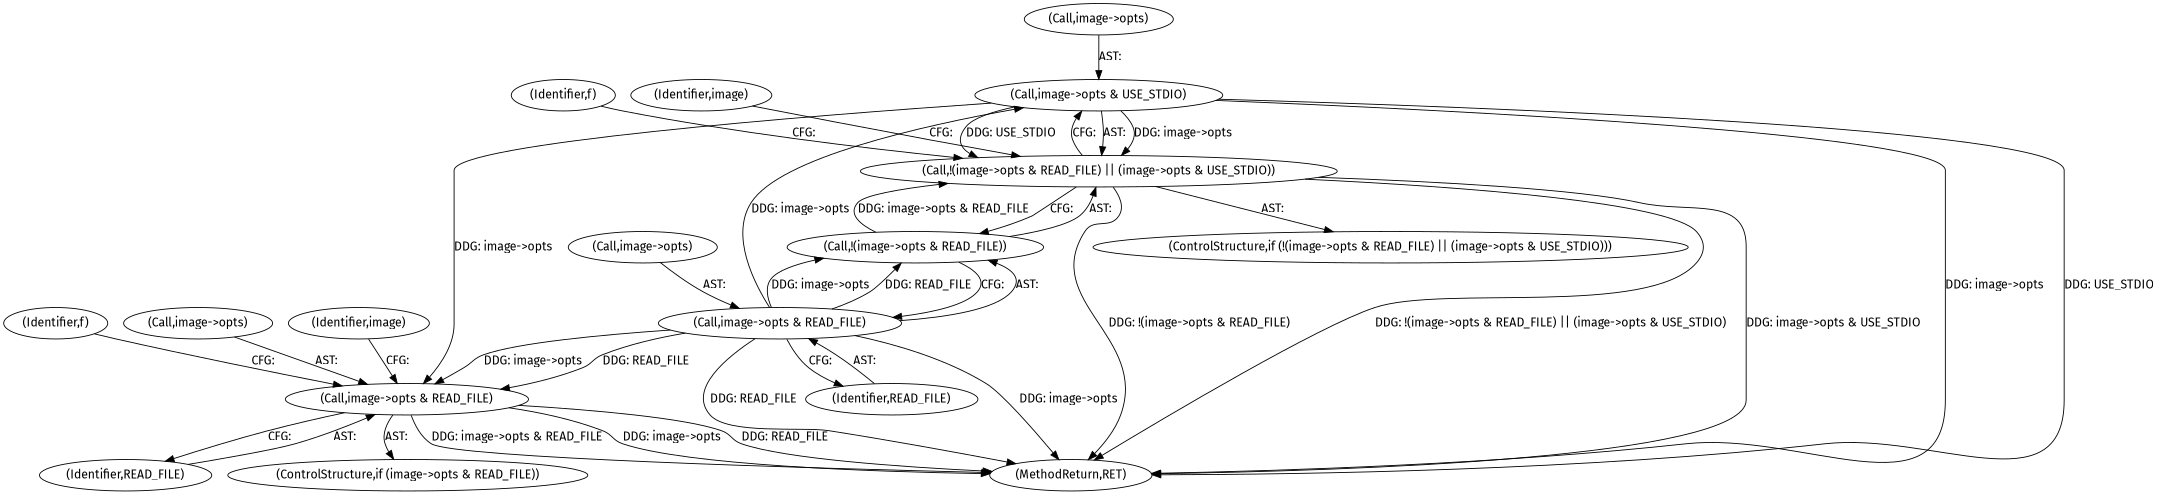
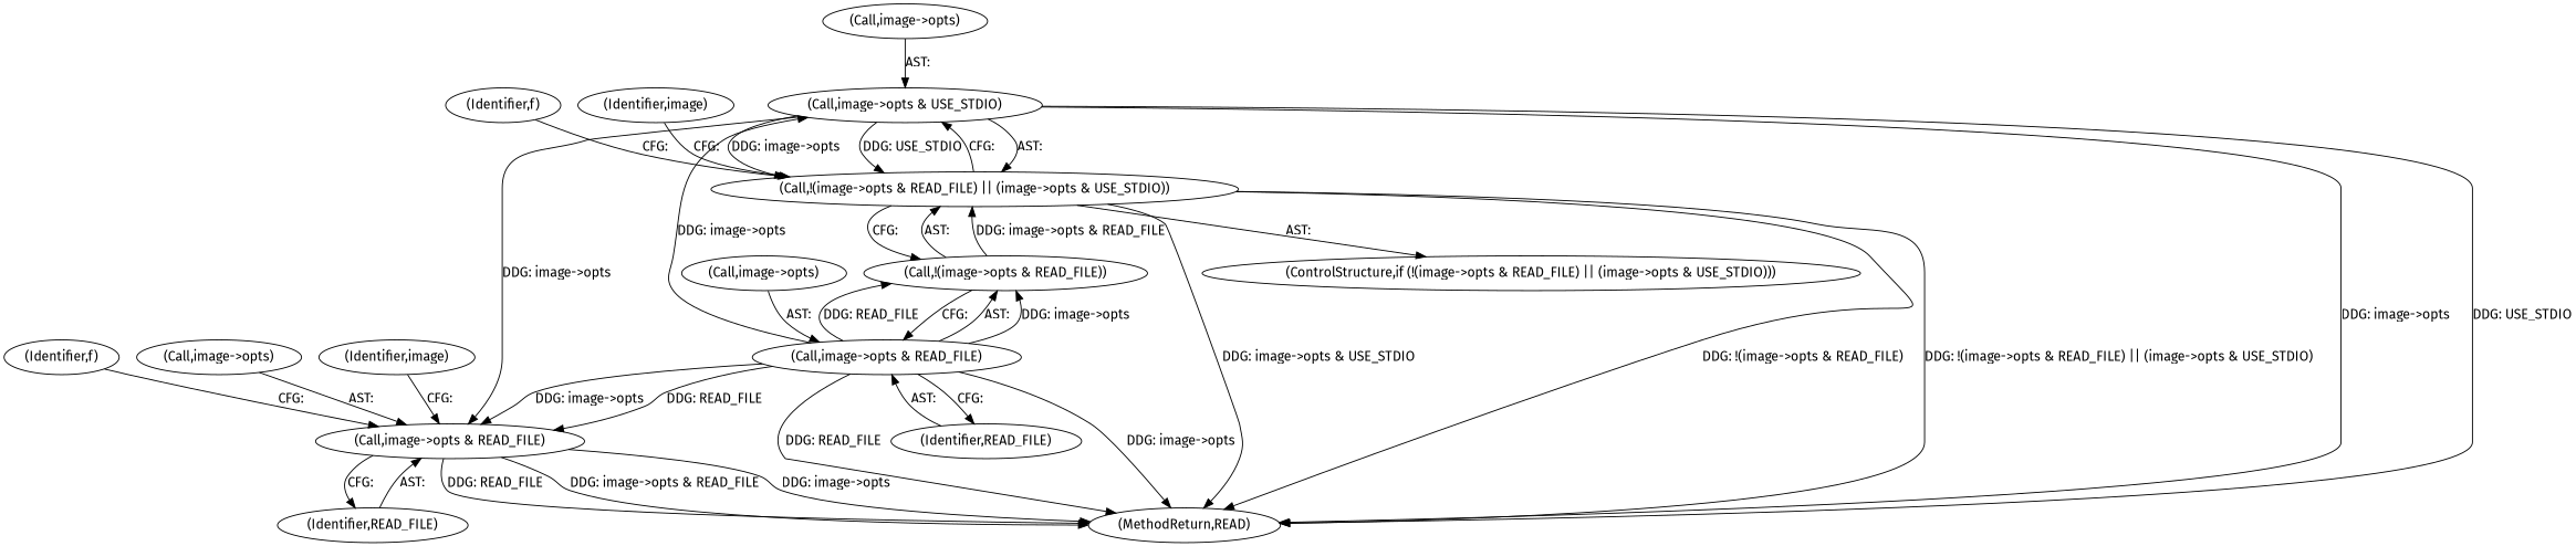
  digraph {
    fontname="Fira Sans"
    node [fontname="Fira Sans"]
    edge [fontname="Fira Sans"]
    n1 [label="(Call,image->opts & USE_STDIO)"]
    n2 [label="(Call,!(image->opts & READ_FILE) || (image->opts & USE_STDIO))"]
    n3 [label="(Call,image->opts & READ_FILE)"]
-   n4 [label="(MethodReturn,RET)"]
+   n4 [label="(MethodReturn,READ)"]
    n5 [label="(Call,!(image->opts & READ_FILE))"]
    n6 [label="(ControlStructure,if (!(image->opts & READ_FILE) || (image->opts & USE_STDIO)))"]
-   n7 [label="(ControlStructure,if (image->opts & READ_FILE))"]
    n8 [label="(Identifier,READ_FILE)"]
    n9 [label="(Call,image->opts & READ_FILE)"]
    n10 [label="(Identifier,READ_FILE)"]
    n11 [label="(Identifier,image)"]
    n12 [label="(Identifier,f)"]
    n13 [label="(Identifier,f)"]
    n14 [label="(Call,image->opts)"]
    n15 [label="(Call,image->opts)"]
    n16 [label="(Call,image->opts)"]
    n17 [label="(Identifier,image)"]
    n1 -> n2 [label="AST: "]
    n1 -> n2 [label="DDG: image->opts"]
    n1 -> n2 [label="DDG: USE_STDIO"]
    n1 -> n3 [label="DDG: image->opts"]
    n1 -> n4 [label="DDG: image->opts"]
    n1 -> n4 [label="DDG: USE_STDIO"]
    n2 -> n1 [label="CFG: "]
    n2 -> n4 [label="DDG: !(image->opts & READ_FILE)"]
    n2 -> n4 [label="DDG: !(image->opts & READ_FILE) || (image->opts & USE_STDIO)"]
    n2 -> n4 [label="DDG: image->opts & USE_STDIO"]
    n2 -> n5 [label="CFG: "]
    n2 -> n6 [label="AST: "]
    n3 -> n4 [label="DDG: image->opts & READ_FILE"]
    n3 -> n4 [label="DDG: image->opts"]
    n3 -> n4 [label="DDG: READ_FILE"]
-   n3 -> n7 [label="AST: "]
    n3 -> n8 [label="CFG: "]
    n5 -> n2 [label="AST: "]
    n5 -> n2 [label="DDG: image->opts & READ_FILE"]
    n5 -> n9 [label="CFG: "]
    n8 -> n3 [label="AST: "]
    n9 -> n1 [label="DDG: image->opts"]
    n9 -> n3 [label="DDG: image->opts"]
    n9 -> n3 [label="DDG: READ_FILE"]
    n9 -> n4 [label="DDG: READ_FILE"]
    n9 -> n4 [label="DDG: image->opts"]
    n9 -> n5 [label="AST: "]
    n9 -> n5 [label="DDG: image->opts"]
    n9 -> n5 [label="DDG: READ_FILE"]
    n9 -> n10 [label="CFG: "]
    n10 -> n9 [label="AST: "]
    n11 -> n3 [label="CFG: "]
    n12 -> n3 [label="CFG: "]
    n13 -> n2 [label="CFG: "]
    n14 -> n3 [label="AST: "]
    n15 -> n9 [label="AST: "]
    n16 -> n1 [label="AST: "]
    n17 -> n2 [label="CFG: "]
  }
